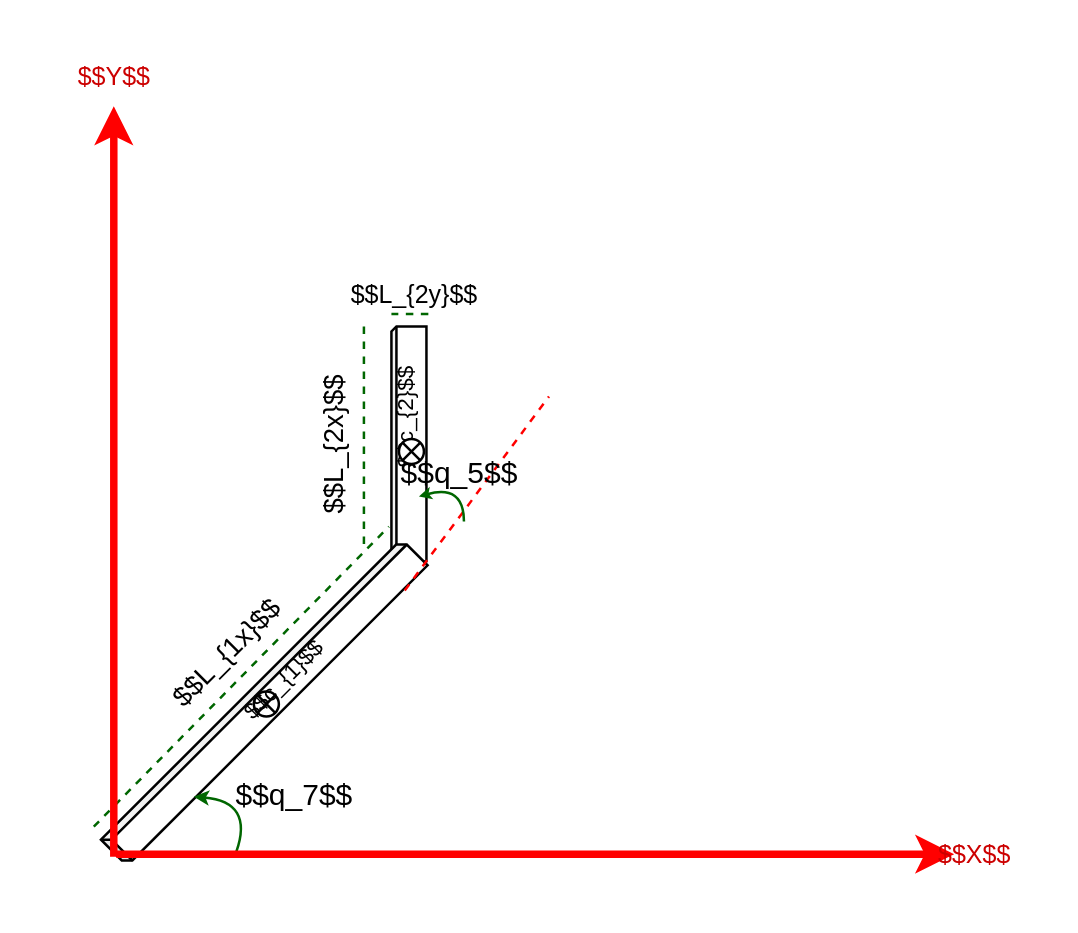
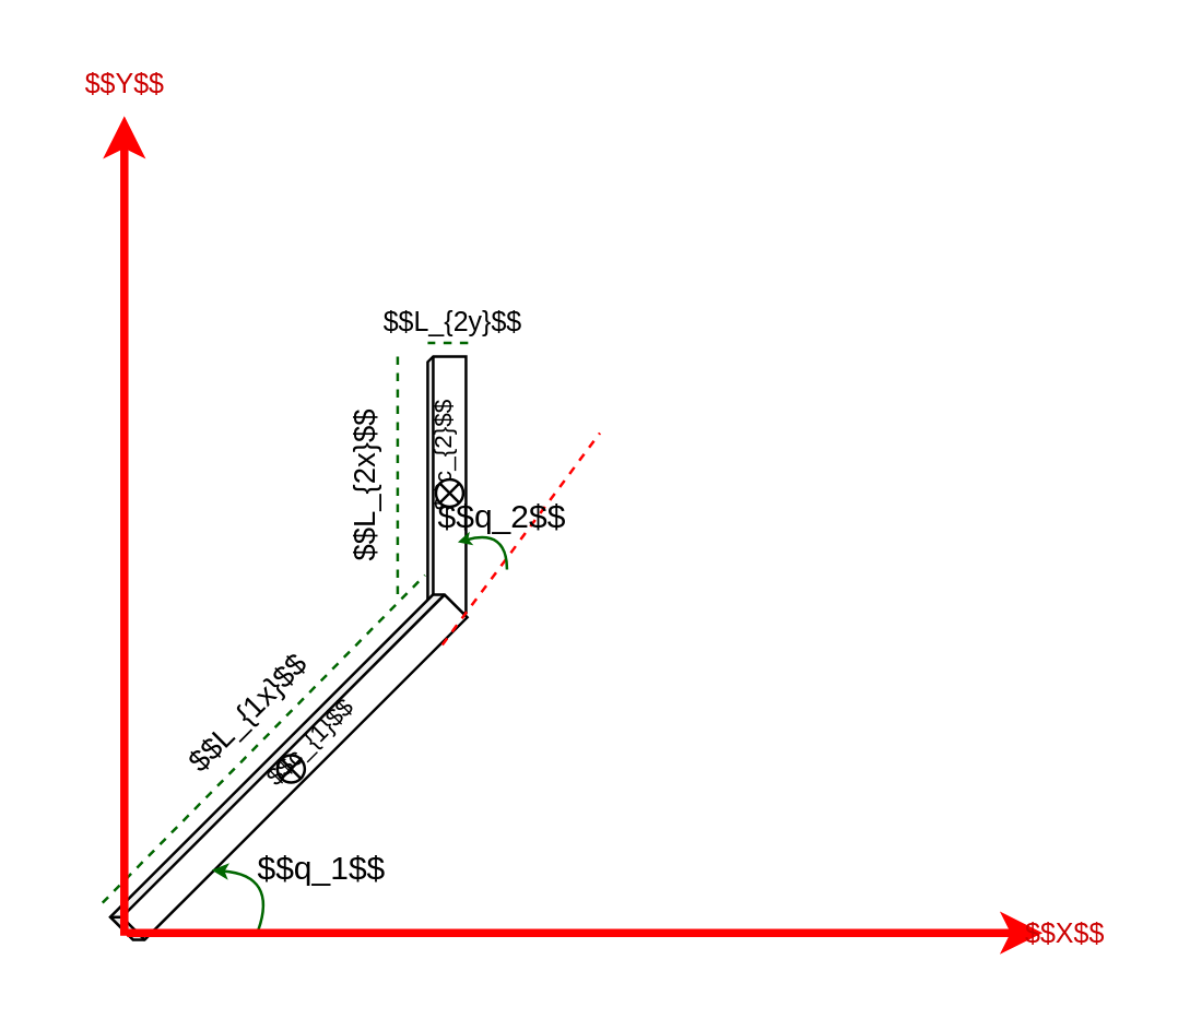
  <mxCell id="0" />
  <mxCell id="1" parent="0" />
  <mxCell id="2" value="" style="shape=cube;whiteSpace=wrap;html=1;boundedLbl=1;backgroundOutline=1;darkOpacity=0.05;darkOpacity2=0.1;size=2;rotation=-90;" vertex="1" parent="1"><mxGeometry x="115" y="171" width="96" height="14" as="geometry" /></mxCell>
  <mxCell id="3" value="" style="shape=cube;whiteSpace=wrap;html=1;boundedLbl=1;backgroundOutline=1;darkOpacity=0.05;darkOpacity2=0.1;size=3;rotation=-45;" vertex="1" parent="1"><mxGeometry x="20.2" y="272.98" width="169.92" height="14.75" as="geometry" /></mxCell>
  <mxCell id="4" value="" style="curved=1;endArrow=classic;html=1;rounded=0;strokeColor=#006600;strokeWidth=1;endSize=3;" edge="1" parent="1"><mxGeometry width="50" height="50" relative="1" as="geometry"><mxPoint x="94" y="340" as="sourcePoint" /><mxPoint x="77" y="318" as="targetPoint" /><Array as="points"><mxPoint x="101" y="320" /></Array></mxGeometry></mxCell>
- <mxCell id="5" value="$$q_7$$" style="text;html=1;align=center;verticalAlign=middle;resizable=0;points=[];autosize=1;strokeColor=none;fillColor=none;" vertex="1" parent="1"><mxGeometry x="87" y="308" width="60" height="20" as="geometry" /></mxCell>
+ <mxCell id="5" value="$$q_1$$" style="text;html=1;align=center;verticalAlign=middle;resizable=0;points=[];autosize=1;strokeColor=none;fillColor=none;" vertex="1" parent="1"><mxGeometry x="87" y="308" width="60" height="20" as="geometry" /></mxCell>
  <mxCell id="6" value="" style="endArrow=none;html=1;rounded=0;dashed=1;strokeColor=#006600;strokeWidth=1;" edge="1" parent="1"><mxGeometry width="50" height="50" relative="1" as="geometry"><mxPoint x="37" y="330" as="sourcePoint" /><mxPoint x="155" y="210" as="targetPoint" /></mxGeometry></mxCell>
  <mxCell id="7" value="" style="endArrow=none;html=1;rounded=0;dashed=1;strokeColor=#006600;strokeWidth=1;" edge="1" parent="1"><mxGeometry width="50" height="50" relative="1" as="geometry"><mxPoint x="145" y="130" as="sourcePoint" /><mxPoint x="145" y="218" as="targetPoint" /></mxGeometry></mxCell>
  <mxCell id="8" value="" style="endArrow=classic;html=1;rounded=0;strokeColor=#FF0000;strokeWidth=3;" edge="1" parent="1"><mxGeometry width="50" height="50" relative="1" as="geometry"><mxPoint x="45" y="342" as="sourcePoint" /><mxPoint x="45" y="42" as="targetPoint" /></mxGeometry></mxCell>
  <mxCell id="9" value="" style="endArrow=classic;html=1;rounded=0;strokeColor=#FF0000;strokeWidth=3;" edge="1" parent="1"><mxGeometry width="50" height="50" relative="1" as="geometry"><mxPoint x="46" y="341" as="sourcePoint" /><mxPoint x="381" y="341" as="targetPoint" /></mxGeometry></mxCell>
  <mxCell id="10" value="" style="endArrow=none;html=1;rounded=0;strokeColor=#FF0000;strokeWidth=1;endFill=0;dashed=1;" edge="1" parent="1"><mxGeometry width="50" height="50" relative="1" as="geometry"><mxPoint x="161.318" y="235.553" as="sourcePoint" /><mxPoint x="219" y="158" as="targetPoint" /></mxGeometry></mxCell>
- <mxCell id="11" value="$$q_5$$" style="text;html=1;align=center;verticalAlign=middle;resizable=0;points=[];autosize=1;strokeColor=none;fillColor=none;" vertex="1" parent="1"><mxGeometry x="153" y="179" width="60" height="20" as="geometry" /></mxCell>
+ <mxCell id="11" value="$$q_2$$" style="text;html=1;align=center;verticalAlign=middle;resizable=0;points=[];autosize=1;strokeColor=none;fillColor=none;" vertex="1" parent="1"><mxGeometry x="153" y="179" width="60" height="20" as="geometry" /></mxCell>
  <mxCell id="12" value="" style="curved=1;endArrow=classic;html=1;rounded=0;strokeColor=#006600;strokeWidth=1;entryX=0.292;entryY=0.786;entryDx=0;entryDy=0;entryPerimeter=0;endSize=2;" edge="1" parent="1" target="2"><mxGeometry width="50" height="50" relative="1" as="geometry"><mxPoint x="185" y="208" as="sourcePoint" /><mxPoint x="161.38" y="192.16" as="targetPoint" /><Array as="points"><mxPoint x="185" y="193" /></Array></mxGeometry></mxCell>
  <mxCell id="13" value="$$L_{1x}$$" style="text;html=1;align=center;verticalAlign=middle;resizable=0;points=[];autosize=1;strokeColor=none;fillColor=none;rotation=-45;strokeWidth=1;fontSize=11;" vertex="1" parent="1"><mxGeometry x="55" y="251" width="70" height="20" as="geometry" /></mxCell>
  <mxCell id="14" value="$$L_{2x}$$" style="text;html=1;align=center;verticalAlign=middle;resizable=0;points=[];autosize=1;strokeColor=none;fillColor=none;rotation=-90;strokeWidth=1;fontSize=11;" vertex="1" parent="1"><mxGeometry x="98" y="168" width="70" height="20" as="geometry" /></mxCell>
  <mxCell id="15" value="" style="shape=sumEllipse;perimeter=ellipsePerimeter;whiteSpace=wrap;html=1;backgroundOutline=1;fontSize=11;strokeWidth=1;" vertex="1" parent="1"><mxGeometry x="101" y="276" width="10" height="10" as="geometry" /></mxCell>
  <mxCell id="16" value="$$c_{1}$$" style="text;html=1;align=center;verticalAlign=middle;resizable=0;points=[];autosize=1;strokeColor=none;fillColor=none;rotation=-45;strokeWidth=1;fontSize=9;" vertex="1" parent="1"><mxGeometry x="83" y="262" width="60" height="20" as="geometry" /></mxCell>
  <mxCell id="17" value="$$c_{2}$$" style="text;html=1;align=center;verticalAlign=middle;resizable=0;points=[];autosize=1;strokeColor=none;fillColor=none;rotation=-90;strokeWidth=1;fontSize=9;" vertex="1" parent="1"><mxGeometry x="132" y="157" width="60" height="20" as="geometry" /></mxCell>
  <mxCell id="18" value="" style="shape=sumEllipse;perimeter=ellipsePerimeter;whiteSpace=wrap;html=1;backgroundOutline=1;fontSize=11;strokeWidth=1;" vertex="1" parent="1"><mxGeometry x="159" y="175" width="10" height="10" as="geometry" /></mxCell>
  <mxCell id="19" value="$$L_{2y}$$" style="text;html=1;align=center;verticalAlign=middle;resizable=0;points=[];autosize=1;strokeColor=none;fillColor=none;rotation=0;strokeWidth=1;fontSize=10;" vertex="1" parent="1"><mxGeometry x="130" y="107" width="70" height="20" as="geometry" /></mxCell>
  <mxCell id="20" value="" style="endArrow=none;html=1;rounded=0;dashed=1;strokeColor=#006600;strokeWidth=1;exitX=0.568;exitY=1.052;exitDx=0;exitDy=0;exitPerimeter=0;" edge="1" parent="1"><mxGeometry width="50" height="50" relative="1" as="geometry"><mxPoint x="170.76" y="125.04" as="sourcePoint" /><mxPoint x="156" y="125" as="targetPoint" /></mxGeometry></mxCell>
  <mxCell id="21" value="$$Y$$" style="text;html=1;align=center;verticalAlign=middle;resizable=0;points=[];autosize=1;strokeColor=none;fillColor=none;fontSize=10;fontColor=#CC0000;" vertex="1" parent="1"><mxGeometry x="25" y="20" width="40" height="20" as="geometry" /></mxCell>
  <mxCell id="22" value="$$X$$" style="text;html=1;align=center;verticalAlign=middle;resizable=0;points=[];autosize=1;strokeColor=none;fillColor=none;fontSize=10;fontColor=#CC0000;" vertex="1" parent="1"><mxGeometry x="369" y="331" width="40" height="20" as="geometry" /></mxCell>
